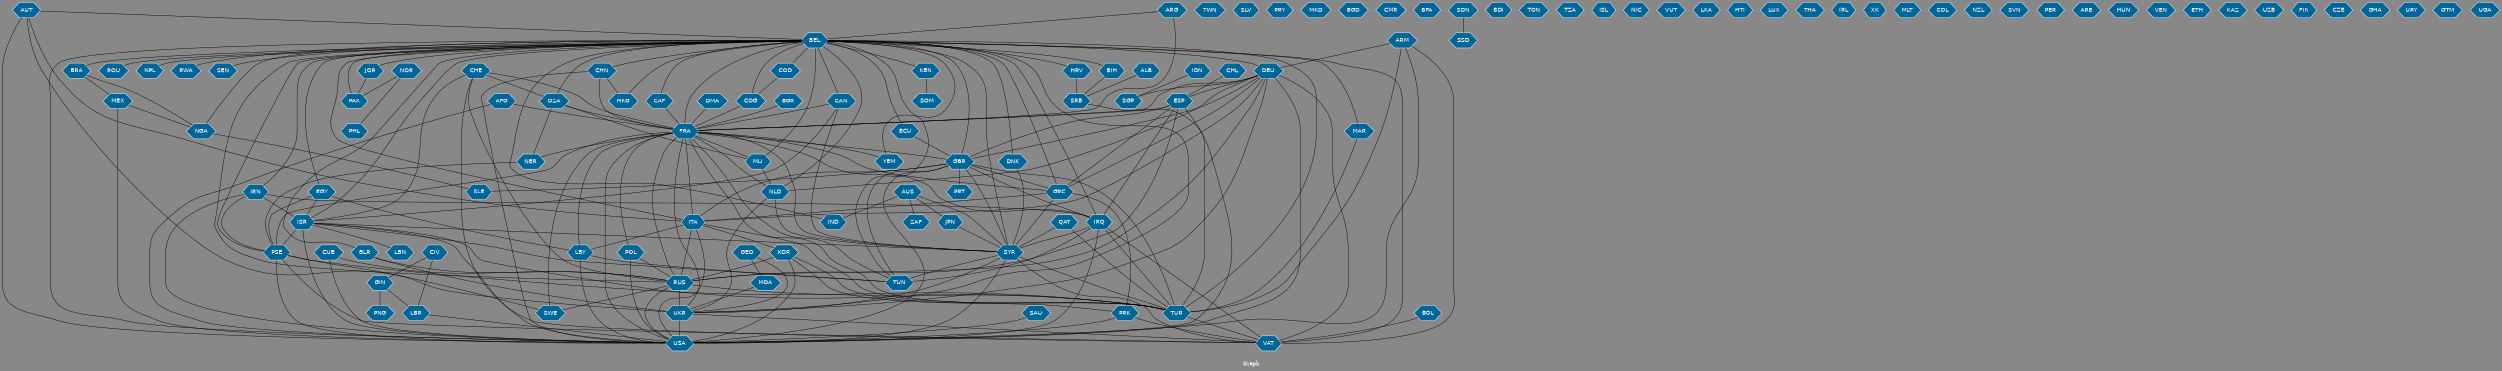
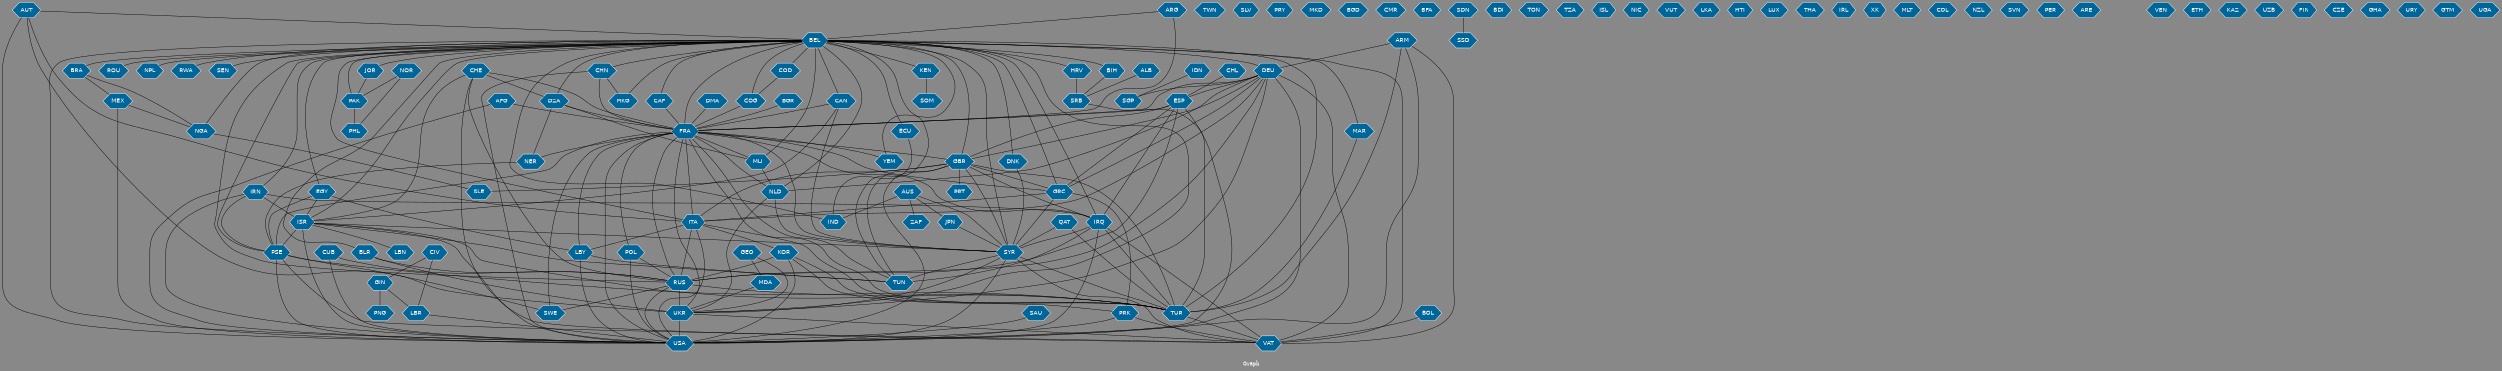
  graph {
    bgcolor="#888888"
    fontcolor=white
    fontsize=12
    label="Graph"
    node [color=white fillcolor="#006699" fontcolor=white fontname=Helvetica shape=hexagon style=filled]
    edge [arrowhead=open color=black fontcolor=white fontname=Courier fontsize=12 weight=1]
    n1 [label=BEL]
    n2 [label=FRA]
    n3 [label=USA]
    n4 [label=ISR]
    n5 [label=IRQ]
    n6 [label=PSE]
    n7 [label=GBR]
    n8 [label=CAN]
    n9 [label=EGY]
    n10 [label=MAR]
    n11 [label=TUN]
    n12 [label=DNK]
    n13 [label=PAK]
    n14 [label=MLI]
    n15 [label=RUS]
    n16 [label=UKR]
    n17 [label=DZA]
    n18 [label=BRA]
    n19 [label=VAT]
    n20 [label=SYR]
    n21 [label=DEU]
    n22 [label=IRN]
    n23 [label=CHN]
    n24 [label=KEN]
    n25 [label=GRC]
    n26 [label=ITA]
    n27 [label=TUR]
    n28 [label=NLD]
    n29 [label=YEM]
    n30 [label=ROU]
    n31 [label=IND]
    n32 [label=NPL]
    n33 [label=HKG]
    n34 [label=JOR]
    n35 [label=ECU]
    n36 [label=NGA]
    n37 [label=COG]
    n38 [label=HRV]
    n39 [label=BIH]
    n40 [label=BLR]
    n41 [label=CAF]
    n42 [label=COD]
    n43 [label=RWA]
    n44 [label=SEN]
    n45 [label=LBY]
    n46 [label=POL]
    n47 [label=SWE]
    n48 [label=NER]
    n49 [label=LBN]
    n50 [label=PRT]
    n51 [label=SLE]
    n52 [label=PHL]
    n53 [label=MEX]
    n54 [label=SGP]
    n55 [label=ESP]
    n56 [label=SOM]
    n57 [label=PRK]
    n58 [label=KOR]
    n59 [label=SRB]
    n60 [label=TWN]
    n61 [label=SLV]
    n62 [label=GEO]
    n63 [label=MDA]
    n64 [label=AFG]
    n65 [label=IDN]
    n66 [label=PRY]
    n67 [label=MKD]
    n68 [label=ZAF]
    n69 [label=BGD]
    n70 [label=CHL]
    n71 [label=AUS]
    n72 [label=JPN]
    n73 [label=CMR]
    n74 [label=CUB]
    n75 [label=BFA]
    n76 [label=SAU]
    n77 [label=SDN]
    n78 [label=SSD]
    n79 [label=BDI]
    n80 [label=TON]
    n81 [label=TZA]
    n82 [label=ISL]
    n83 [label=CHE]
    n84 [label=AUT]
    n85 [label=NIC]
    n86 [label=LBR]
    n87 [label=VUT]
    n88 [label=LKA]
    n89 [label=ALB]
    n90 [label=HTI]
    n91 [label=LUX]
    n92 [label=GIN]
    n93 [label=PNG]
    n94 [label=CIV]
    n95 [label=THA]
    n96 [label=IRL]
    n97 [label=ARG]
    n98 [label=XK]
    n99 [label=MLT]
    n100 [label=BOL]
    n101 [label=COL]
    n102 [label=NZL]
    n103 [label=QAT]
    n104 [label=SVN]
    n105 [label=PER]
    n106 [label=ARE]
-   n107 [label=HUN]
    n108 [label=VEN]
    n109 [label=ETH]
    n110 [label=KAZ]
    n111 [label=UZB]
    n112 [label=DMA]
    n113 [label=NOR]
    n114 [label=FIN]
    n115 [label=ARM]
    n116 [label=CZE]
    n117 [label=GHA]
    n118 [label=BGR]
    n119 [label=URY]
    n120 [label=GTM]
    n121 [label=UGA]
    n1 -- n2 [weight=21]
    n1 -- n3 [weight=4]
    n1 -- n4 [weight=4]
    n1 -- n5 [weight=17]
    n1 -- n6 [weight=3]
    n1 -- n7 [weight=3]
    n1 -- n8 [weight=2]
    n1 -- n9
    n1 -- n10
    n1 -- n11 [weight=8]
    n1 -- n12
    n1 -- n13
    n1 -- n14 [weight=12]
    n1 -- n15
    n1 -- n16 [weight=7]
    n1 -- n17 [weight=2]
    n1 -- n18 [weight=2]
    n1 -- n19 [weight=3]
    n1 -- n20 [weight=8]
    n1 -- n21 [weight=3]
    n1 -- n22 [weight=2]
    n1 -- n23 [weight=2]
    n1 -- n24 [weight=4]
    n1 -- n25 [weight=4]
    n1 -- n26 [weight=4]
    n1 -- n27
    n1 -- n28
    n1 -- n29
    n1 -- n30
    n1 -- n31
    n1 -- n32 [weight=7]
    n1 -- n33
    n1 -- n34
    n1 -- n35
    n1 -- n36
    n1 -- n37 [weight=4]
    n1 -- n38
    n1 -- n39
    n1 -- n40
    n1 -- n41
    n1 -- n42
    n1 -- n43
    n1 -- n44
    n2 -- n3 [weight=13]
    n2 -- n5 [weight=6]
    n2 -- n6 [weight=7]
    n2 -- n7 [weight=3]
    n2 -- n11 [weight=4]
    n2 -- n14 [weight=4]
    n2 -- n15 [weight=7]
    n2 -- n16 [weight=5]
    n2 -- n20 [weight=6]
    n2 -- n25 [weight=3]
    n2 -- n26
    n2 -- n27 [weight=2]
    n2 -- n28 [weight=2]
    n2 -- n29
    n2 -- n45
    n2 -- n46 [weight=2]
    n2 -- n47
    n2 -- n48
    n4 -- n3 [weight=6]
    n4 -- n6 [weight=89]
    n4 -- n11 [weight=2]
    n4 -- n19 [weight=3]
    n4 -- n20
    n4 -- n27 [weight=2]
    n4 -- n49
    n5 -- n3 [weight=28]
    n5 -- n11 [weight=2]
    n5 -- n19 [weight=4]
    n5 -- n20 [weight=10]
    n5 -- n27
    n6 -- n3 [weight=7]
    n6 -- n19
    n6 -- n27 [weight=2]
    n6 -- n47
    n7 -- n3 [weight=3]
    n7 -- n5 [weight=2]
    n7 -- n11
    n7 -- n20
    n7 -- n25
    n7 -- n26
    n7 -- n27
    n7 -- n50 [weight=2]
    n7 -- n51
    n8 -- n2 [weight=2]
    n8 -- n4
    n8 -- n20
    n9 -- n4
    n9 -- n6 [weight=3]
    n9 -- n45 [weight=3]
    n10 -- n27
    n12 -- n20
+   n13 -- n52
    n14 -- n28 [weight=2]
    n15 -- n3 [weight=17]
    n15 -- n16 [weight=91]
    n15 -- n27
    n15 -- n47
    n16 -- n3 [weight=10]
    n16 -- n19
    n17 -- n2 [weight=17]
    n17 -- n14 [weight=5]
    n17 -- n48
    n18 -- n36
    n18 -- n53
    n20 -- n3 [weight=12]
    n20 -- n11
    n20 -- n16
    n20 -- n19
    n20 -- n27 [weight=2]
    n21 -- n2 [weight=12]
    n21 -- n3 [weight=6]
    n21 -- n7
    n21 -- n15 [weight=5]
    n21 -- n16 [weight=6]
    n21 -- n19 [weight=2]
    n21 -- n25 [weight=6]
    n21 -- n26 [weight=3]
    n21 -- n28
    n21 -- n54
    n21 -- n55
    n22 -- n3 [weight=2]
    n22 -- n4 [weight=4]
    n22 -- n5 [weight=3]
    n22 -- n6
    n23 -- n2
    n23 -- n3 [weight=2]
    n23 -- n33
    n24 -- n56 [weight=3]
    n25 -- n20
    n25 -- n26
    n25 -- n57
    n26 -- n3
    n26 -- n15 [weight=2]
    n26 -- n27
    n26 -- n45
    n26 -- n58
    n27 -- n19 [weight=2]
    n28 -- n16
    n28 -- n20
    n34 -- n13
-   n35 -- n7
+   n35 -- n31
    n36 -- n51
    n37 -- n2
    n38 -- n59
    n39 -- n59
    n40 -- n15
    n40 -- n16 [weight=4]
    n41 -- n2 [weight=2]
    n42 -- n37
    n45 -- n3 [weight=2]
    n45 -- n11 [weight=2]
    n46 -- n3
    n46 -- n15 [weight=2]
    n48 -- n6
    n53 -- n3
    n53 -- n36
    n55 -- n2 [weight=2]
    n55 -- n3
    n55 -- n5
    n55 -- n7 [weight=2]
    n55 -- n15
    n55 -- n25 [weight=2]
    n57 -- n3 [weight=10]
    n57 -- n19 [weight=2]
    n58 -- n3 [weight=2]
    n58 -- n15
    n58 -- n27
    n58 -- n57 [weight=2]
    n59 -- n27
    n62 -- n16
    n62 -- n63
    n63 -- n16
    n64 -- n2
    n64 -- n3 [weight=2]
    n65 -- n54 [weight=2]
    n70 -- n55
    n71 -- n20
    n71 -- n31
    n71 -- n68
    n71 -- n72
    n72 -- n20 [weight=2]
    n74 -- n3 [weight=5]
    n74 -- n15
    n76 -- n3
    n77 -- n78
    n83 -- n2
    n83 -- n3
    n83 -- n4
    n83 -- n15
    n83 -- n17
    n84 -- n1
    n84 -- n3
    n84 -- n16
    n84 -- n26
    n86 -- n3
    n89 -- n59 [weight=2]
    n92 -- n86
    n92 -- n93 [weight=2]
    n94 -- n86
    n94 -- n92
    n97 -- n1 [weight=2]
    n97 -- n2 [weight=9]
    n100 -- n19
    n103 -- n20
    n103 -- n27
    n112 -- n2
    n113 -- n13
    n113 -- n52
    n115 -- n3
    n115 -- n19
    n115 -- n21
    n115 -- n27
    n118 -- n2 [weight=2]
  }
